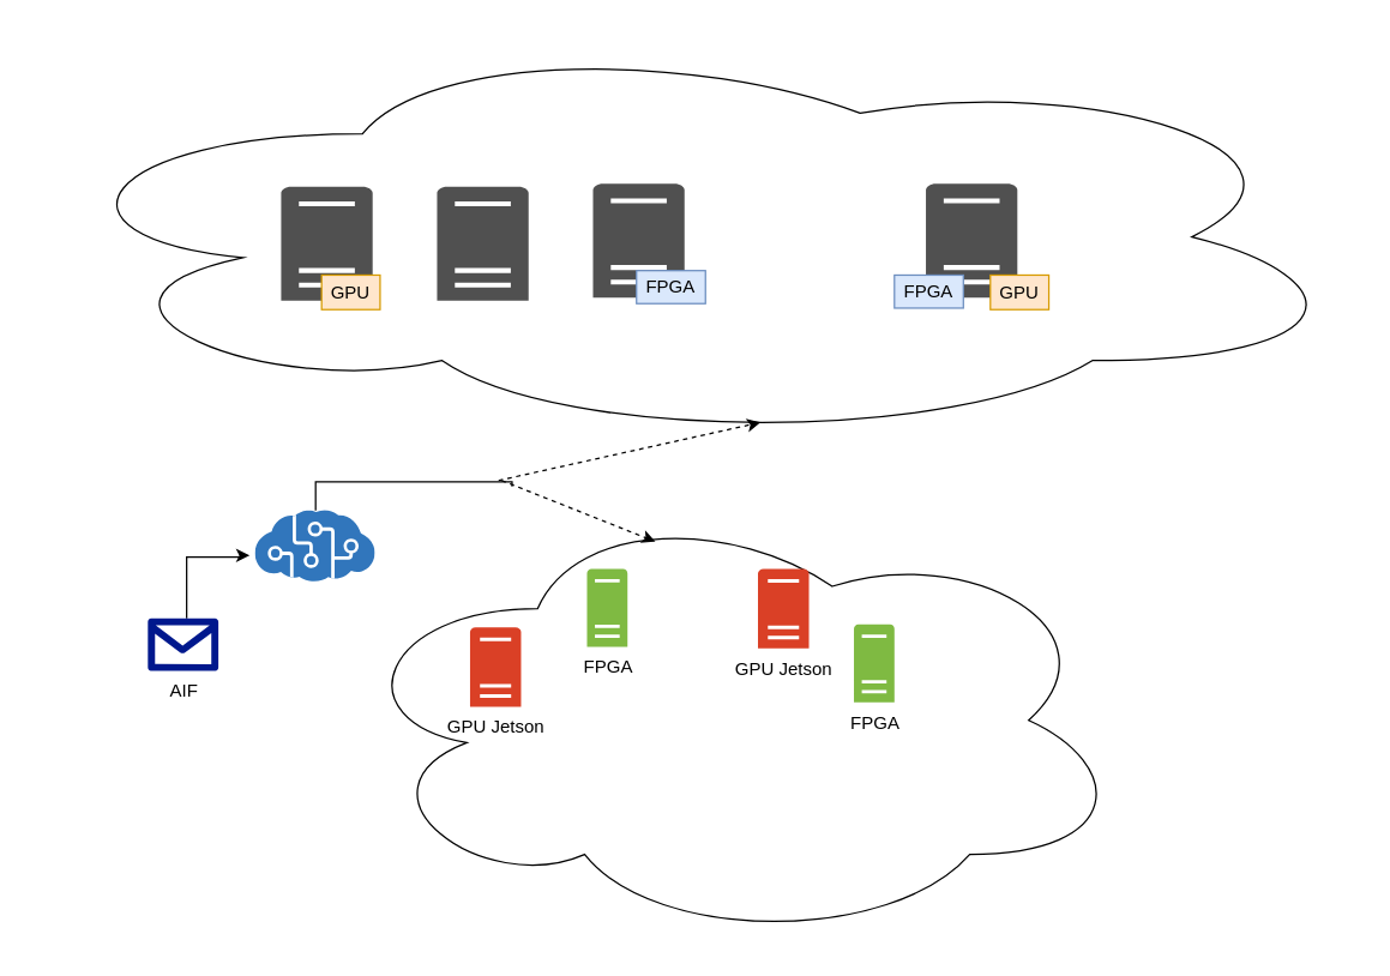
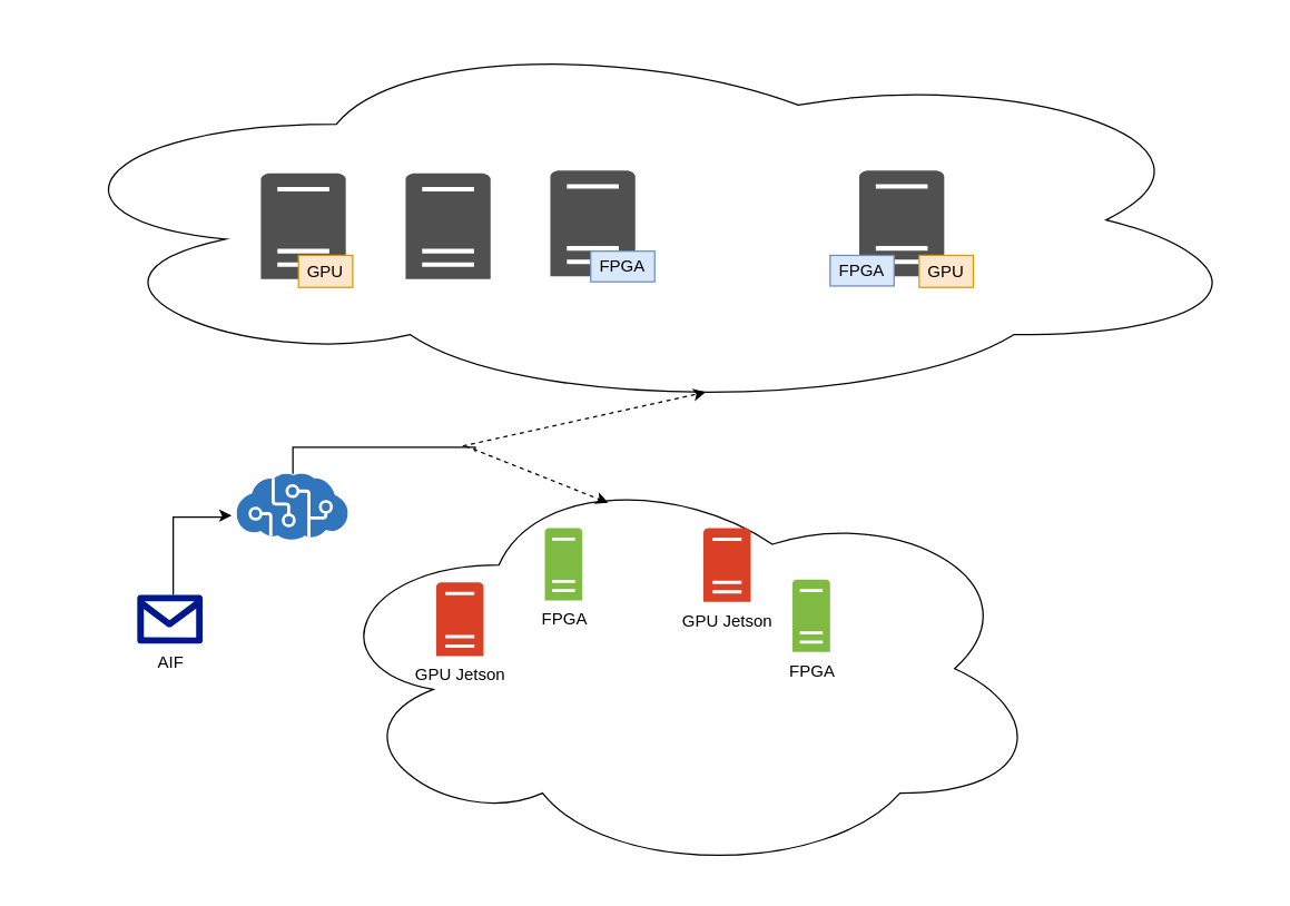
  <mxCell id="0" />
  <mxCell id="1" parent="0" />
  <mxCell id="2" value="" style="ellipse;shape=cloud;whiteSpace=wrap;html=1;" vertex="1" parent="1"><mxGeometry x="227" y="331" width="524" height="298" as="geometry" /></mxCell>
  <mxCell id="3" value="" style="ellipse;shape=cloud;whiteSpace=wrap;html=1;" vertex="1" parent="1"><mxGeometry x="20" y="20" width="885" height="275" as="geometry" /></mxCell>
  <mxCell id="4" value="" style="sketch=0;pointerEvents=1;shadow=0;dashed=0;html=1;strokeColor=none;fillColor=#505050;labelPosition=center;verticalLabelPosition=bottom;verticalAlign=top;outlineConnect=0;align=center;shape=mxgraph.office.servers.server_generic;" vertex="1" parent="1"><mxGeometry x="187" y="124" width="61" height="76" as="geometry" /></mxCell>
  <mxCell id="5" value="" style="sketch=0;pointerEvents=1;shadow=0;dashed=0;html=1;strokeColor=none;fillColor=#505050;labelPosition=center;verticalLabelPosition=bottom;verticalAlign=top;outlineConnect=0;align=center;shape=mxgraph.office.servers.server_generic;" vertex="1" parent="1"><mxGeometry x="291" y="124" width="61" height="76" as="geometry" /></mxCell>
  <mxCell id="6" value="" style="sketch=0;pointerEvents=1;shadow=0;dashed=0;html=1;strokeColor=none;fillColor=#505050;labelPosition=center;verticalLabelPosition=bottom;verticalAlign=top;outlineConnect=0;align=center;shape=mxgraph.office.servers.server_generic;" vertex="1" parent="1"><mxGeometry x="395" y="122" width="61" height="76" as="geometry" /></mxCell>
  <mxCell id="7" value="" style="sketch=0;pointerEvents=1;shadow=0;dashed=0;html=1;strokeColor=none;fillColor=#505050;labelPosition=center;verticalLabelPosition=bottom;verticalAlign=top;outlineConnect=0;align=center;shape=mxgraph.office.servers.server_generic;" vertex="1" parent="1"><mxGeometry x="617" y="122" width="61" height="76" as="geometry" /></mxCell>
  <mxCell id="8" value="" style="shape=image;html=1;verticalAlign=top;verticalLabelPosition=bottom;labelBackgroundColor=#ffffff;imageAspect=0;aspect=fixed;image=https://cdn4.iconfinder.com/data/icons/essential-app-1/16/dot-more-menu-hide-128.png" vertex="1" parent="1"><mxGeometry x="514" y="142" width="45" height="45" as="geometry" /></mxCell>
  <mxCell id="9" value="GPU" style="rounded=0;whiteSpace=wrap;html=1;fillColor=#ffe6cc;strokeColor=#d79b00;" vertex="1" parent="1"><mxGeometry x="214" y="183" width="39" height="23" as="geometry" /></mxCell>
  <mxCell id="10" value="FPGA&lt;br&gt;" style="rounded=0;whiteSpace=wrap;html=1;fillColor=#dae8fc;strokeColor=#6c8ebf;" vertex="1" parent="1"><mxGeometry x="424" y="180" width="46" height="22" as="geometry" /></mxCell>
  <mxCell id="11" value="FPGA&lt;br&gt;" style="rounded=0;whiteSpace=wrap;html=1;fillColor=#dae8fc;strokeColor=#6c8ebf;" vertex="1" parent="1"><mxGeometry x="596" y="183" width="46" height="22" as="geometry" /></mxCell>
  <mxCell id="12" value="GPU" style="rounded=0;whiteSpace=wrap;html=1;fillColor=#ffe6cc;strokeColor=#d79b00;" vertex="1" parent="1"><mxGeometry x="660" y="183" width="39" height="23" as="geometry" /></mxCell>
  <mxCell id="13" style="edgeStyle=orthogonalEdgeStyle;rounded=0;orthogonalLoop=1;jettySize=auto;html=1;endArrow=none;endFill=0;" edge="1" parent="1" source="14"><mxGeometry relative="1" as="geometry"><mxPoint x="341" y="324" as="targetPoint" /><Array as="points"><mxPoint x="210" y="321" /></Array></mxGeometry></mxCell>
  <mxCell id="14" value="" style="sketch=0;aspect=fixed;html=1;points=[];align=center;image;fontSize=12;image=img/lib/mscae/Cognitive_Services.svg;" vertex="1" parent="1"><mxGeometry x="170" y="340" width="80" height="48" as="geometry" /></mxCell>
  <mxCell id="15" value="GPU Jetson&lt;br&gt;" style="sketch=0;pointerEvents=1;shadow=0;dashed=0;html=1;strokeColor=none;labelPosition=center;verticalLabelPosition=bottom;verticalAlign=top;outlineConnect=0;align=center;shape=mxgraph.office.servers.server_generic;fillColor=#DA4026;" vertex="1" parent="1"><mxGeometry x="313" y="418" width="34" height="53" as="geometry" /></mxCell>
  <mxCell id="16" value="FPGA" style="sketch=0;pointerEvents=1;shadow=0;dashed=0;html=1;strokeColor=none;labelPosition=center;verticalLabelPosition=bottom;verticalAlign=top;outlineConnect=0;align=center;shape=mxgraph.office.servers.server_generic;fillColor=#7FBA42;" vertex="1" parent="1"><mxGeometry x="569" y="416" width="27" height="52" as="geometry" /></mxCell>
  <mxCell id="17" value="GPU Jetson&lt;br&gt;" style="sketch=0;pointerEvents=1;shadow=0;dashed=0;html=1;strokeColor=none;labelPosition=center;verticalLabelPosition=bottom;verticalAlign=top;outlineConnect=0;align=center;shape=mxgraph.office.servers.server_generic;fillColor=#DA4026;" vertex="1" parent="1"><mxGeometry x="505" y="379" width="34" height="53" as="geometry" /></mxCell>
  <mxCell id="18" value="FPGA" style="sketch=0;pointerEvents=1;shadow=0;dashed=0;html=1;strokeColor=none;labelPosition=center;verticalLabelPosition=bottom;verticalAlign=top;outlineConnect=0;align=center;shape=mxgraph.office.servers.server_generic;fillColor=#7FBA42;" vertex="1" parent="1"><mxGeometry x="391" y="379" width="27" height="52" as="geometry" /></mxCell>
  <mxCell id="19" value="" style="shape=image;html=1;verticalAlign=top;verticalLabelPosition=bottom;labelBackgroundColor=#ffffff;imageAspect=0;aspect=fixed;image=https://cdn4.iconfinder.com/data/icons/essential-app-1/16/dot-more-menu-hide-128.png" vertex="1" parent="1"><mxGeometry x="439" y="461" width="45" height="45" as="geometry" /></mxCell>
  <mxCell id="20" style="edgeStyle=orthogonalEdgeStyle;rounded=0;orthogonalLoop=1;jettySize=auto;html=1;entryX=-0.05;entryY=0.625;entryDx=0;entryDy=0;entryPerimeter=0;" edge="1" parent="1" source="21" target="14"><mxGeometry relative="1" as="geometry"><mxPoint x="139" y="374" as="targetPoint" /><Array as="points"><mxPoint x="124" y="371" /><mxPoint x="160" y="371" /></Array></mxGeometry></mxCell>
- <mxCell id="21" value="AIF&lt;br&gt;" style="sketch=0;aspect=fixed;pointerEvents=1;shadow=0;dashed=0;html=1;strokeColor=none;labelPosition=center;verticalLabelPosition=bottom;verticalAlign=top;align=center;fillColor=#00188D;shape=mxgraph.azure.message2;" vertex="1" parent="1"><mxGeometry x="98" y="412" width="47.3" height="35" as="geometry" /></mxCell>
+ <mxCell id="21" value="AIF&lt;br&gt;" style="sketch=0;aspect=fixed;pointerEvents=1;shadow=0;dashed=0;html=1;strokeColor=none;labelPosition=center;verticalLabelPosition=bottom;verticalAlign=top;align=center;fillColor=#00188D;shape=mxgraph.azure.message2;" vertex="1" parent="1"><mxGeometry x="98" y="427" width="47.3" height="35" as="geometry" /></mxCell>
  <mxCell id="22" value="" style="edgeStyle=none;orthogonalLoop=1;jettySize=auto;html=1;rounded=0;entryX=0.55;entryY=0.95;entryDx=0;entryDy=0;entryPerimeter=0;dashed=1;" edge="1" parent="1" target="3"><mxGeometry width="100" relative="1" as="geometry"><mxPoint x="332" y="320" as="sourcePoint" /><mxPoint x="432" y="320" as="targetPoint" /><Array as="points" /></mxGeometry></mxCell>
  <mxCell id="23" value="" style="edgeStyle=none;orthogonalLoop=1;jettySize=auto;html=1;rounded=0;dashed=1;entryX=0.4;entryY=0.1;entryDx=0;entryDy=0;entryPerimeter=0;" edge="1" parent="1" target="2"><mxGeometry width="100" relative="1" as="geometry"><mxPoint x="334" y="320" as="sourcePoint" /><mxPoint x="516.75" y="291.25" as="targetPoint" /><Array as="points" /></mxGeometry></mxCell>
